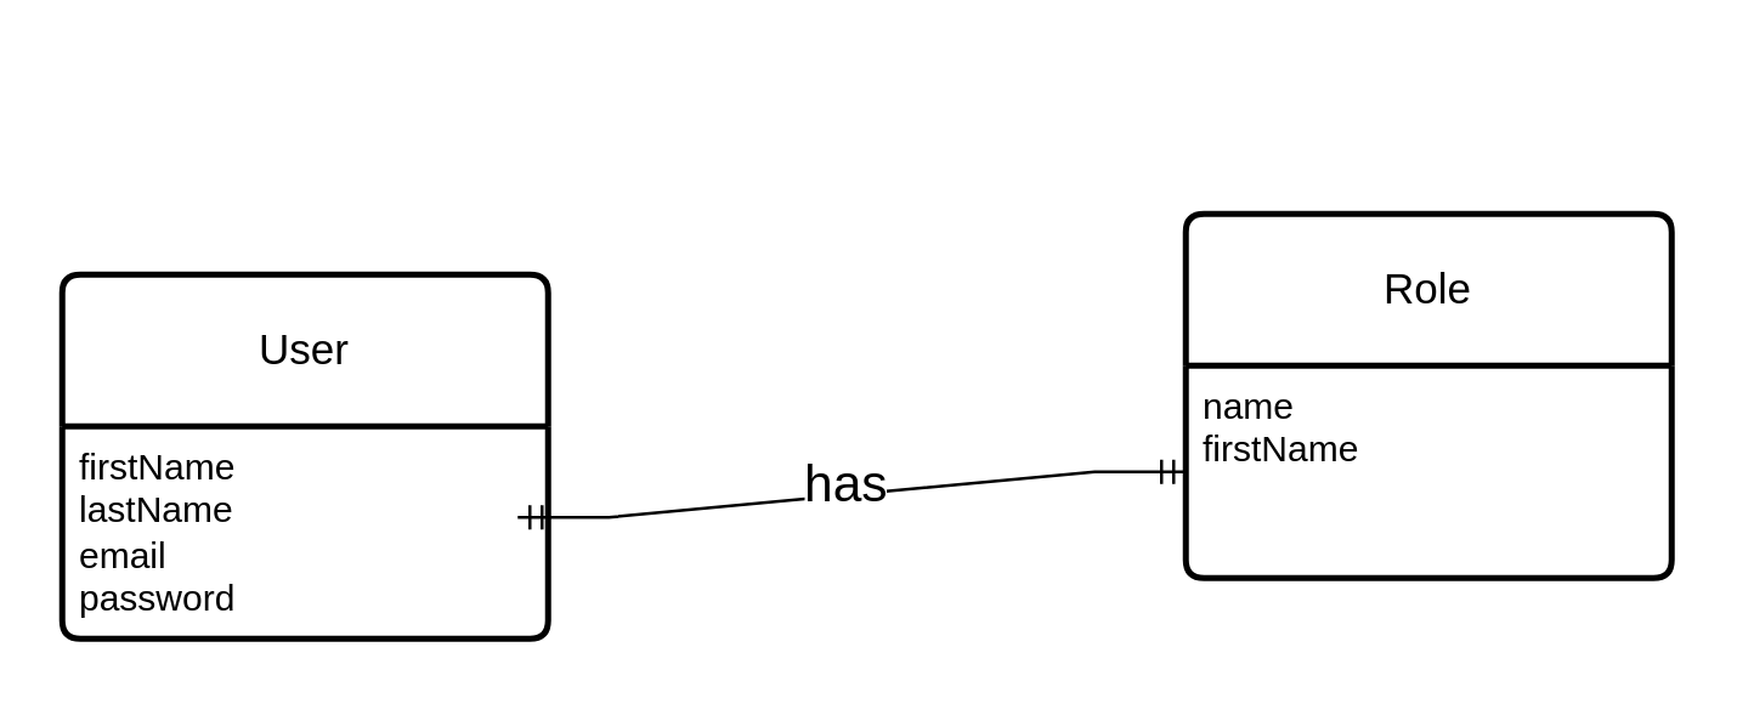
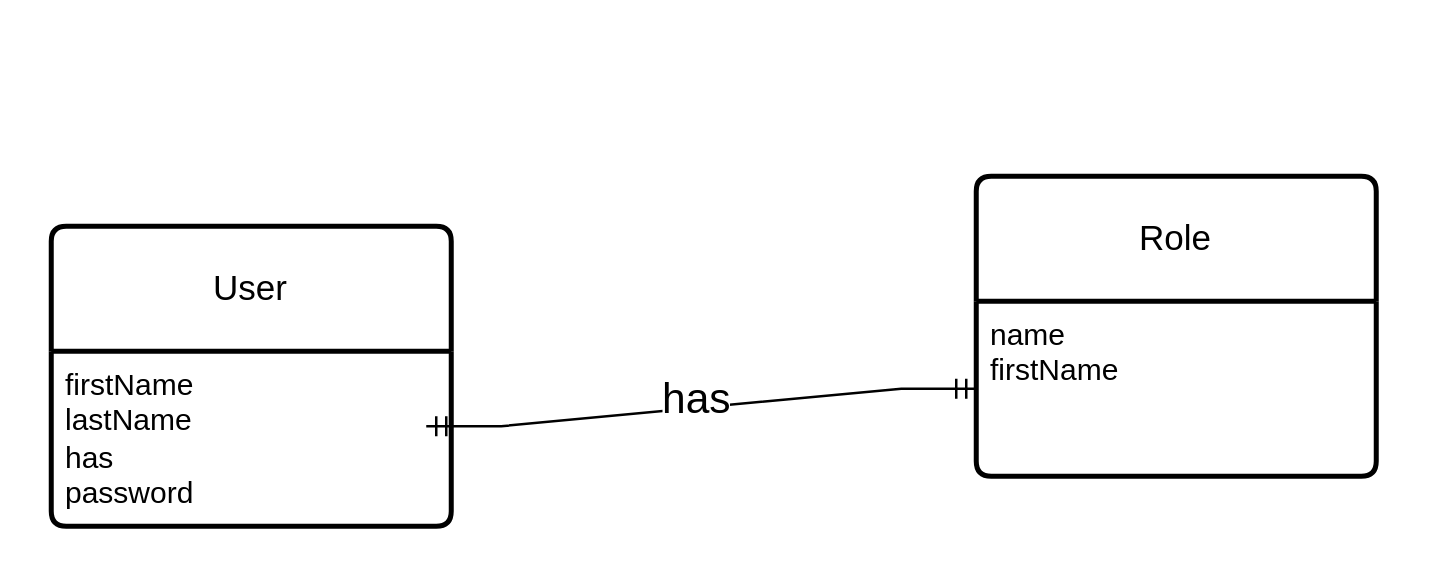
  <mxCell id="0" />
  <mxCell id="1" parent="0" />
  <mxCell id="2" value="User" style="swimlane;childLayout=stackLayout;horizontal=1;startSize=50;horizontalStack=0;rounded=1;fontSize=14;fontStyle=0;strokeWidth=2;resizeParent=0;resizeLast=1;shadow=0;dashed=0;align=center;arcSize=4;whiteSpace=wrap;html=1;" vertex="1" parent="1"><mxGeometry x="20" y="90" width="160" height="120" as="geometry" /></mxCell>
- <mxCell id="3" value="firstName&lt;div&gt;lastName&lt;/div&gt;&lt;div&gt;email&lt;/div&gt;&lt;div&gt;password&lt;/div&gt;" style="align=left;strokeColor=none;fillColor=none;spacingLeft=4;spacingRight=4;fontSize=12;verticalAlign=top;resizable=0;rotatable=0;part=1;html=1;whiteSpace=wrap;" vertex="1" parent="2"><mxGeometry y="50" width="160" height="70" as="geometry" /></mxCell>
+ <mxCell id="3" value="firstName&lt;div&gt;lastName&lt;/div&gt;&lt;div&gt;has&lt;/div&gt;&lt;div&gt;password&lt;/div&gt;" style="align=left;strokeColor=none;fillColor=none;spacingLeft=4;spacingRight=4;fontSize=12;verticalAlign=top;resizable=0;rotatable=0;part=1;html=1;whiteSpace=wrap;" vertex="1" parent="2"><mxGeometry y="50" width="160" height="70" as="geometry" /></mxCell>
  <mxCell id="4" value="Role" style="swimlane;childLayout=stackLayout;horizontal=1;startSize=50;horizontalStack=0;rounded=1;fontSize=14;fontStyle=0;strokeWidth=2;resizeParent=0;resizeLast=1;shadow=0;dashed=0;align=center;arcSize=4;whiteSpace=wrap;html=1;" vertex="1" parent="1"><mxGeometry x="390" y="70" width="160" height="120" as="geometry" /></mxCell>
  <mxCell id="5" value="name&lt;div&gt;firstName&lt;/div&gt;" style="align=left;strokeColor=none;fillColor=none;spacingLeft=4;spacingRight=4;fontSize=12;verticalAlign=top;resizable=0;rotatable=0;part=1;html=1;whiteSpace=wrap;" vertex="1" parent="4"><mxGeometry y="50" width="160" height="70" as="geometry" /></mxCell>
  <mxCell id="6" value="" style="edgeStyle=entityRelationEdgeStyle;fontSize=12;html=1;endArrow=ERmandOne;startArrow=ERmandOne;rounded=0;entryX=0;entryY=0.5;entryDx=0;entryDy=0;" edge="1" parent="1" target="5"><mxGeometry width="100" height="100" relative="1" as="geometry"><mxPoint x="170" y="170" as="sourcePoint" /><mxPoint x="270" y="70" as="targetPoint" /><Array as="points"><mxPoint x="100" y="30" /><mxPoint x="110" y="20" /><mxPoint x="150" y="180" /></Array></mxGeometry></mxCell>
  <mxCell id="7" value="&lt;font style=&quot;font-size: 17px;&quot;&gt;has&lt;/font&gt;" style="edgeLabel;html=1;align=center;verticalAlign=middle;resizable=0;points=[];" vertex="1" connectable="0" parent="6"><mxGeometry x="-0.021" y="3" relative="1" as="geometry"><mxPoint as="offset" /></mxGeometry></mxCell>
